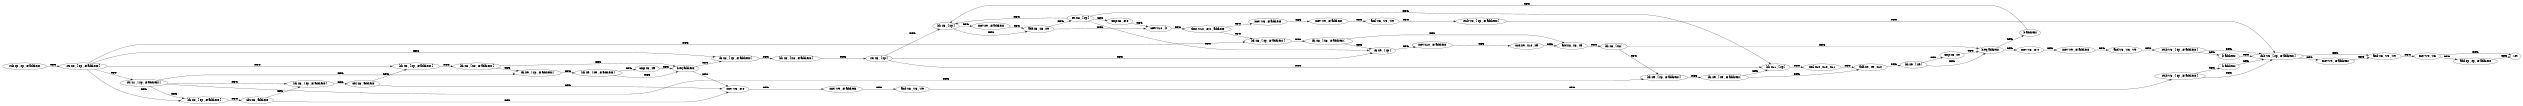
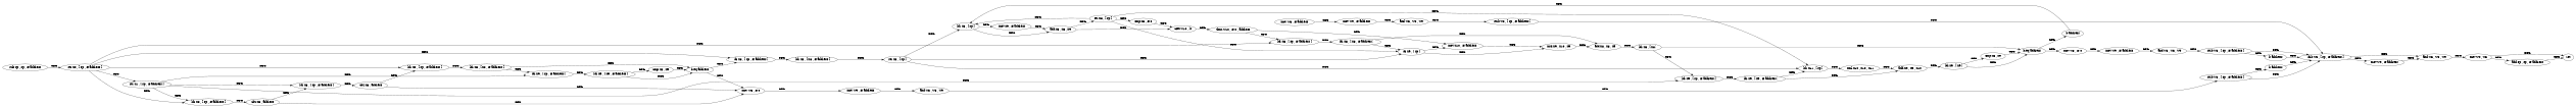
  digraph {
    rankdir=LR
    n1 [label="sub sp , sp , # address"]
    n2 [label="str x0 , [ sp , # address ]"]
    n3 [label="str x1 , [ sp , # address ]"]
    n4 [label="ldr x8 , [ sp , # address ]"]
    n5 [label="ldr x8 , [ sp , # address ]"]
    n6 [label="ldr x8 , [ sp , # address ]"]
    n7 [label="ldr x8 , [ sp , # address ]"]
    n8 [label="ldr x8 , [ sp , # address ]"]
    n9 [label="ldr x9 , [ sp , # address ]"]
    n10 [label="ldr x9 , [ sp , # address ]"]
    n11 [label="cbz x8 , address"]
    n12 [label="ldr x8 , [ x8 , # address ]"]
    n13 [label="ldr x8 , [ x8 , # address ]"]
    n14 [label="ldr x8 , [ x8 , # address ]"]
    n15 [label="cbz x8 , address"]
    n16 [label="ldr x9 , [ x9 , # address ]"]
    n17 [label="ldr x9 , [ x9 , # address ]"]
    n18 [label="mov w8 , # 0"]
    n19 [label="mov w9 , # address"]
    n20 [label="and w8 , w8 , w9"]
    n21 [label="strb w8 , [ sp , # address ]"]
    n22 [label="b address"]
    n23 [label="ldrb w8 , [ sp , # address ]"]
    n24 [label="mov w9 , # address"]
    n25 [label="and w8 , w8 , w9"]
    n26 [label="mov w4 , w8"]
    n27 [label="b.eq address"]
    n28 [label="add sp , sp , # address"]
    n29 [label=ret]
    n30 [label="cmp x8 , x9"]
    n31 [label="str x8 , [ sp ]"]
    n32 [label="ldr x8 , [ sp ]"]
    n33 [label="ldr x9 , [ sp ]"]
    n34 [label="ldr x11 , [ sp ]"]
    n35 [label="mov x9 , # address"]
    n36 [label="add x8 , x8 , x9"]
    n37 [label="mov x10 , # address"]
    n38 [label="mul x9 , x10 , x9"]
    n39 [label="mul x10 , x10 , x11"]
    n40 [label="str x8 , [ sp ]"]
    n41 [label="cset w10 , lt"]
    n42 [label="mov w8 , # address"]
    n43 [label="mov w9 , # address"]
    n44 [label="and w8 , w8 , w9"]
    n45 [label="strb w8 , [ sp , # address ]"]
    n46 [label="add x8 , x8 , x9"]
    n47 [label="ldr x8 , [ x8 ]"]
    n48 [label="b.eq address"]
    n49 [label="b address"]
    n50 [label="mov w8 , # 0"]
    n51 [label="add x9 , x9 , x10"]
    n52 [label="ldr x9 , [ x9 ]"]
    n53 [label="cmp x8 , x9"]
    n54 [label="mov w9 , # address"]
    n55 [label="and w8 , w8 , w9"]
    n56 [label="strb w8 , [ sp , # address ]"]
    n57 [label="b address"]
    n58 [label="cmp x8 , # 0"]
    n59 [label="tbnz w10 , # 0 , address"]
    n1 -> n2 [label=CFG]
    n2 -> n3 [label=CFG]
    n2 -> n4 [label=DFG]
    n2 -> n5 [label=DFG]
    n2 -> n6 [label=DFG]
    n2 -> n7 [label=DFG]
    n3 -> n4 [label=CFG]
    n3 -> n8 [label=DFG]
    n3 -> n9 [label=DFG]
    n3 -> n10 [label=DFG]
    n4 -> n11 [label=DFG]
    n5 -> n12 [label=DFG]
    n6 -> n13 [label=DFG]
    n7 -> n14 [label=DFG]
    n8 -> n15 [label=DFG]
    n9 -> n16 [label=DFG]
    n10 -> n17 [label=DFG]
    n11 -> n8 [label=CFG]
    n11 -> n18 [label=CFG]
    n12 -> n9 [label=CFG]
    n12 -> n27 [label=DFG]
    n13 -> n31 [label=DFG]
    n14 -> n33 [label=CFG]
    n14 -> n46 [label=DFG]
    n15 -> n5 [label=CFG]
    n15 -> n18 [label=CFG]
    n16 -> n27 [label=DFG]
    n16 -> n30 [label=CFG]
    n17 -> n34 [label=CFG]
    n17 -> n51 [label=DFG]
    n18 -> n19 [label=CFG]
    n19 -> n20 [label=CFG]
    n20 -> n21 [label=CFG]
    n21 -> n22 [label=CFG]
    n21 -> n23 [label=DFG]
    n22 -> n23 [label=CFG]
    n23 -> n24 [label=CFG]
    n23 -> n25 [label=DFG]
    n24 -> n25 [label=CFG]
    n25 -> n26 [label=DFG]
    n26 -> n28 [label=CFG]
    n26 -> n29 [label=DFG]
    n27 -> n6 [label=CFG]
    n27 -> n18 [label=CFG]
    n28 -> n29 [label=CFG]
    n30 -> n27 [label=CFG]
    n31 -> n32 [label=DFG]
    n31 -> n33 [label=DFG]
    n31 -> n34 [label=DFG]
    n32 -> n35 [label=CFG]
    n32 -> n36 [label=DFG]
    n33 -> n37 [label=CFG]
+   n33 -> n38 [label=DFG]
    n34 -> n39 [label=DFG]
    n35 -> n36 [label=CFG]
    n36 -> n40 [label=DFG]
    n36 -> n41 [label=DFG]
    n37 -> n38 [label=CFG]
    n38 -> n46 [label=DFG]
    n39 -> n51 [label=DFG]
    n40 -> n32 [label=DFG]
    n40 -> n33 [label=DFG]
    n40 -> n34 [label=DFG]
    n40 -> n58 [label=CFG]
-   n41 -> n59 [label=DFG]
+   n41 -> n59 [label=CFG]
    n42 -> n43 [label=CFG]
    n43 -> n44 [label=CFG]
    n44 -> n45 [label=CFG]
    n45 -> n23 [label=DFG]
    n46 -> n47 [label=DFG]
    n47 -> n10 [label=CFG]
    n47 -> n48 [label=DFG]
    n48 -> n49 [label=CFG]
    n48 -> n50 [label=CFG]
    n49 -> n32 [label=CFG]
    n50 -> n54 [label=CFG]
    n51 -> n52 [label=DFG]
    n52 -> n48 [label=DFG]
    n52 -> n53 [label=CFG]
    n53 -> n48 [label=CFG]
    n54 -> n55 [label=CFG]
    n55 -> n56 [label=CFG]
    n56 -> n23 [label=DFG]
    n56 -> n57 [label=CFG]
    n57 -> n23 [label=CFG]
    n58 -> n41 [label=CFG]
    n59 -> n7 [label=CFG]
-   n59 -> n42 [label=CFG]
+   n59 -> n37 [label=CFG]
  }
